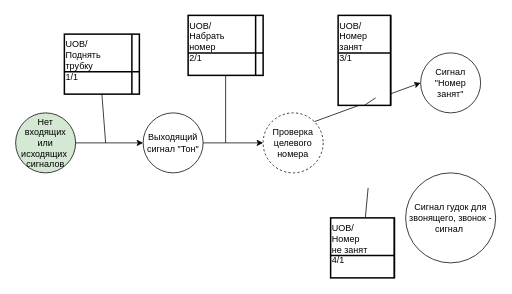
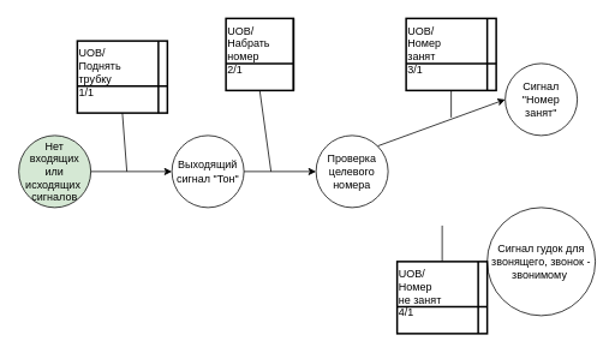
  <mxCell id="0" />
  <mxCell id="1" parent="0" />
  <mxCell id="2" value="Нет входящих или исходящих&amp;nbsp;&lt;br&gt;сигналов" style="ellipse;whiteSpace=wrap;html=1;aspect=fixed;fillColor=#d5e8d4;" vertex="1" parent="1"><mxGeometry x="20" y="150" width="80" height="80" as="geometry" /></mxCell>
  <mxCell id="3" style="edgeStyle=orthogonalEdgeStyle;rounded=0;orthogonalLoop=1;jettySize=auto;html=1;" edge="1" parent="1" source="4" target="9"><mxGeometry relative="1" as="geometry" /></mxCell>
  <mxCell id="4" value="Выходящий сигнал &quot;Тон&quot;" style="ellipse;whiteSpace=wrap;html=1;aspect=fixed;" vertex="1" parent="1"><mxGeometry x="190" y="150" width="80" height="80" as="geometry" /></mxCell>
  <mxCell id="5" value="" style="endArrow=classic;html=1;rounded=0;exitX=1;exitY=0.5;exitDx=0;exitDy=0;entryX=0;entryY=0.5;entryDx=0;entryDy=0;" edge="1" parent="1" source="2" target="4"><mxGeometry width="50" height="50" relative="1" as="geometry"><mxPoint x="270" y="210" as="sourcePoint" /><mxPoint x="320" y="160" as="targetPoint" /></mxGeometry></mxCell>
  <mxCell id="6" value="&lt;div&gt;&lt;span&gt;UOB/&amp;nbsp;&lt;/span&gt;&lt;/div&gt;&lt;div&gt;&lt;span&gt;Поднять &lt;br&gt;&lt;div&gt;&lt;span&gt;трубку&lt;/span&gt;&lt;/div&gt;&lt;div&gt;&lt;span&gt;1/1&lt;/span&gt;&lt;/div&gt;&lt;/span&gt;&lt;/div&gt;" style="shape=internalStorage;whiteSpace=wrap;html=1;dx=90;dy=50;rounded=0;arcSize=8;strokeWidth=2;align=left;verticalAlign=top;" vertex="1" parent="1"><mxGeometry x="85" y="45" width="100" height="80" as="geometry" /></mxCell>
  <mxCell id="7" value="" style="endArrow=none;html=1;rounded=0;entryX=0.5;entryY=1;entryDx=0;entryDy=0;" edge="1" parent="1" target="6"><mxGeometry width="50" height="50" relative="1" as="geometry"><mxPoint x="140" y="190" as="sourcePoint" /><mxPoint x="320" y="130" as="targetPoint" /></mxGeometry></mxCell>
  <mxCell id="8" style="rounded=0;orthogonalLoop=1;jettySize=auto;html=1;exitX=1;exitY=0;exitDx=0;exitDy=0;entryX=0;entryY=0.5;entryDx=0;entryDy=0;" edge="1" parent="1" source="9" target="12"><mxGeometry relative="1" as="geometry" /></mxCell>
- <mxCell id="9" value="Проверка целевого номера" style="ellipse;whiteSpace=wrap;html=1;aspect=fixed;rounded=0;dashed=1;" vertex="1" parent="1"><mxGeometry x="350" y="150" width="80" height="80" as="geometry" /></mxCell>
- <mxCell id="10" value="&lt;div&gt;&lt;span&gt;UOB/&amp;nbsp;&lt;/span&gt;&lt;/div&gt;&lt;div&gt;&lt;span&gt;&lt;div&gt;&lt;span&gt;Набрать &lt;br&gt;номер&lt;br&gt;2/1&lt;/span&gt;&lt;/div&gt;&lt;/span&gt;&lt;/div&gt;" style="shape=internalStorage;whiteSpace=wrap;html=1;dx=90;dy=50;rounded=0;arcSize=8;strokeWidth=2;align=left;verticalAlign=top;" vertex="1" parent="1"><mxGeometry x="250" y="20" width="100" height="80" as="geometry" /></mxCell>
+ <mxCell id="9" value="Проверка целевого номера" style="ellipse;whiteSpace=wrap;html=1;aspect=fixed;rounded=0;" vertex="1" parent="1"><mxGeometry x="350" y="150" width="80" height="80" as="geometry" /></mxCell>
+ <mxCell id="10" value="&lt;div&gt;&lt;span&gt;UOB/&amp;nbsp;&lt;/span&gt;&lt;/div&gt;&lt;div&gt;&lt;span&gt;&lt;div&gt;&lt;span&gt;Набрать &lt;br&gt;номер&lt;br&gt;2/1&lt;/span&gt;&lt;/div&gt;&lt;/span&gt;&lt;/div&gt;" style="shape=internalStorage;whiteSpace=wrap;html=1;dx=90;dy=50;rounded=0;arcSize=8;strokeWidth=2;align=left;verticalAlign=top;" vertex="1" parent="1"><mxGeometry x="250" y="20" width="75" height="80" as="geometry" /></mxCell>
  <mxCell id="11" value="" style="endArrow=none;html=1;rounded=0;entryX=0.5;entryY=1;entryDx=0;entryDy=0;" edge="1" parent="1" target="10"><mxGeometry width="50" height="50" relative="1" as="geometry"><mxPoint x="300" y="190" as="sourcePoint" /><mxPoint x="320" y="120" as="targetPoint" /></mxGeometry></mxCell>
  <mxCell id="12" value="Сигнал &quot;Номер занят&quot;" style="ellipse;whiteSpace=wrap;html=1;aspect=fixed;rounded=0;" vertex="1" parent="1"><mxGeometry x="560" y="70" width="80" height="80" as="geometry" /></mxCell>
- <mxCell id="13" value="Сигнал гудок для звонящего, звонок - сигнал&amp;nbsp;" style="ellipse;whiteSpace=wrap;html=1;aspect=fixed;rounded=0;" vertex="1" parent="1"><mxGeometry x="540" y="230" width="120" height="120" as="geometry" /></mxCell>
+ <mxCell id="13" value="Сигнал гудок для звонящего, звонок - звонимому&amp;nbsp;" style="ellipse;whiteSpace=wrap;html=1;aspect=fixed;rounded=0;" vertex="1" parent="1"><mxGeometry x="540" y="230" width="120" height="120" as="geometry" /></mxCell>
  <mxCell id="14" style="edgeStyle=none;rounded=0;orthogonalLoop=1;jettySize=auto;html=1;endArrow=none;endFill=0;" edge="1" parent="1" source="15"><mxGeometry relative="1" as="geometry"><mxPoint x="490" y="250" as="targetPoint" /></mxGeometry></mxCell>
- <mxCell id="15" value="&lt;div&gt;&lt;span&gt;UOB/&amp;nbsp;&lt;/span&gt;&lt;/div&gt;&lt;div&gt;&lt;span&gt;&lt;div&gt;&lt;span&gt;Номер &lt;br&gt;не занят&lt;br&gt;4/1&lt;/span&gt;&lt;/div&gt;&lt;/span&gt;&lt;/div&gt;" style="shape=internalStorage;whiteSpace=wrap;html=1;dx=90;dy=50;rounded=0;arcSize=8;strokeWidth=2;align=left;verticalAlign=top;" vertex="1" parent="1"><mxGeometry x="440" y="290" width="85" height="80" as="geometry" /></mxCell>
- <mxCell id="16" value="&lt;div&gt;&lt;span&gt;UOB/&amp;nbsp;&lt;/span&gt;&lt;/div&gt;&lt;div&gt;&lt;span&gt;&lt;div&gt;&lt;span&gt;Номер &lt;br&gt;занят&lt;br&gt;3/1&lt;/span&gt;&lt;/div&gt;&lt;/span&gt;&lt;/div&gt;" style="shape=internalStorage;whiteSpace=wrap;html=1;dx=90;dy=50;rounded=0;arcSize=8;strokeWidth=2;align=left;verticalAlign=top;" vertex="1" parent="1"><mxGeometry x="450" y="20" width="70" height="120" as="geometry" /></mxCell>
+ <mxCell id="15" value="&lt;div&gt;&lt;span&gt;UOB/&amp;nbsp;&lt;/span&gt;&lt;/div&gt;&lt;div&gt;&lt;span&gt;&lt;div&gt;&lt;span&gt;Номер &lt;br&gt;не занят&lt;br&gt;4/1&lt;/span&gt;&lt;/div&gt;&lt;/span&gt;&lt;/div&gt;" style="shape=internalStorage;whiteSpace=wrap;html=1;dx=90;dy=50;rounded=0;arcSize=8;strokeWidth=2;align=left;verticalAlign=top;" vertex="1" parent="1"><mxGeometry x="440" y="290" width="100" height="80" as="geometry" /></mxCell>
+ <mxCell id="16" value="&lt;div&gt;&lt;span&gt;UOB/&amp;nbsp;&lt;/span&gt;&lt;/div&gt;&lt;div&gt;&lt;span&gt;&lt;div&gt;&lt;span&gt;Номер &lt;br&gt;занят&lt;br&gt;3/1&lt;/span&gt;&lt;/div&gt;&lt;/span&gt;&lt;/div&gt;" style="shape=internalStorage;whiteSpace=wrap;html=1;dx=90;dy=50;rounded=0;arcSize=8;strokeWidth=2;align=left;verticalAlign=top;" vertex="1" parent="1"><mxGeometry x="450" y="20" width="100" height="80" as="geometry" /></mxCell>
  <mxCell id="17" value="" style="endArrow=none;html=1;rounded=0;entryX=0.5;entryY=1;entryDx=0;entryDy=0;" edge="1" parent="1" target="16"><mxGeometry width="50" height="50" relative="1" as="geometry"><mxPoint x="500" y="130" as="sourcePoint" /><mxPoint x="320" y="70" as="targetPoint" /></mxGeometry></mxCell>
